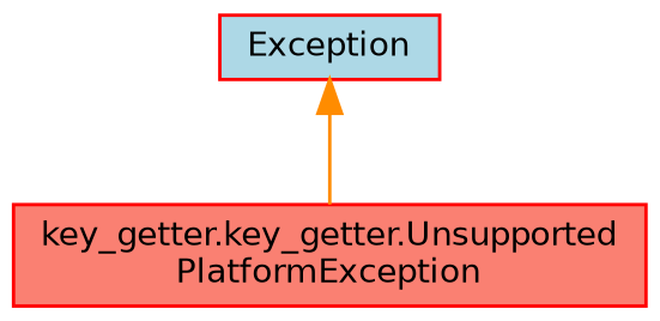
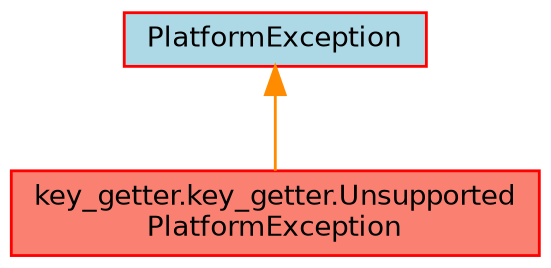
  digraph {
    node [color=red fontname=Helvetica fontsize=10 shape=record style=filled]
    n1 [fillcolor=salmon fontcolor=black height=0.2 label="key_getter.key_getter.Unsupported\lPlatformException" width=0.4]
-   n2 [fillcolor=lightblue height=0.2 label=Exception width=0.4]
+   n2 [fillcolor=lightblue height=0.2 label=PlatformException width=0.4]
    n2 -> n1 [color=darkorange dir=back fontname=Helvetica fontsize=10 labelfontname=Helvetica labelfontsize=10 style=solid]
  }
